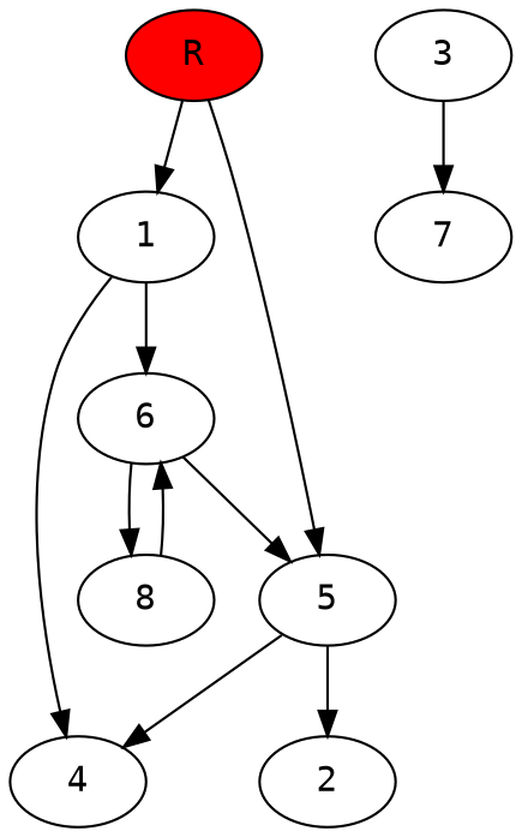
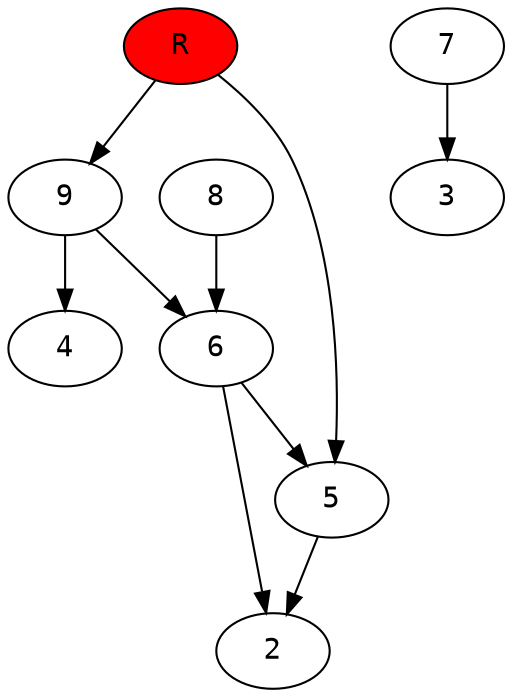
  digraph {
    fontname="DejaVu Sans Mono"
    node [fontname="DejaVu Sans Mono"]
    edge [fontname="DejaVu Sans Mono"]
-   1
+   1 [label=9]
    6
    4
    8
    5
    7
    3
    2
    R [fillcolor="#ff0000" style=filled]
    1 -> 6
    1 -> 4
-   6 -> 8
+   6 -> 2
    6 -> 5
    8 -> 6
-   5 -> 4
    5 -> 2
-   3 -> 7
+   7 -> 3
    R -> 1
    R -> 5
  }
